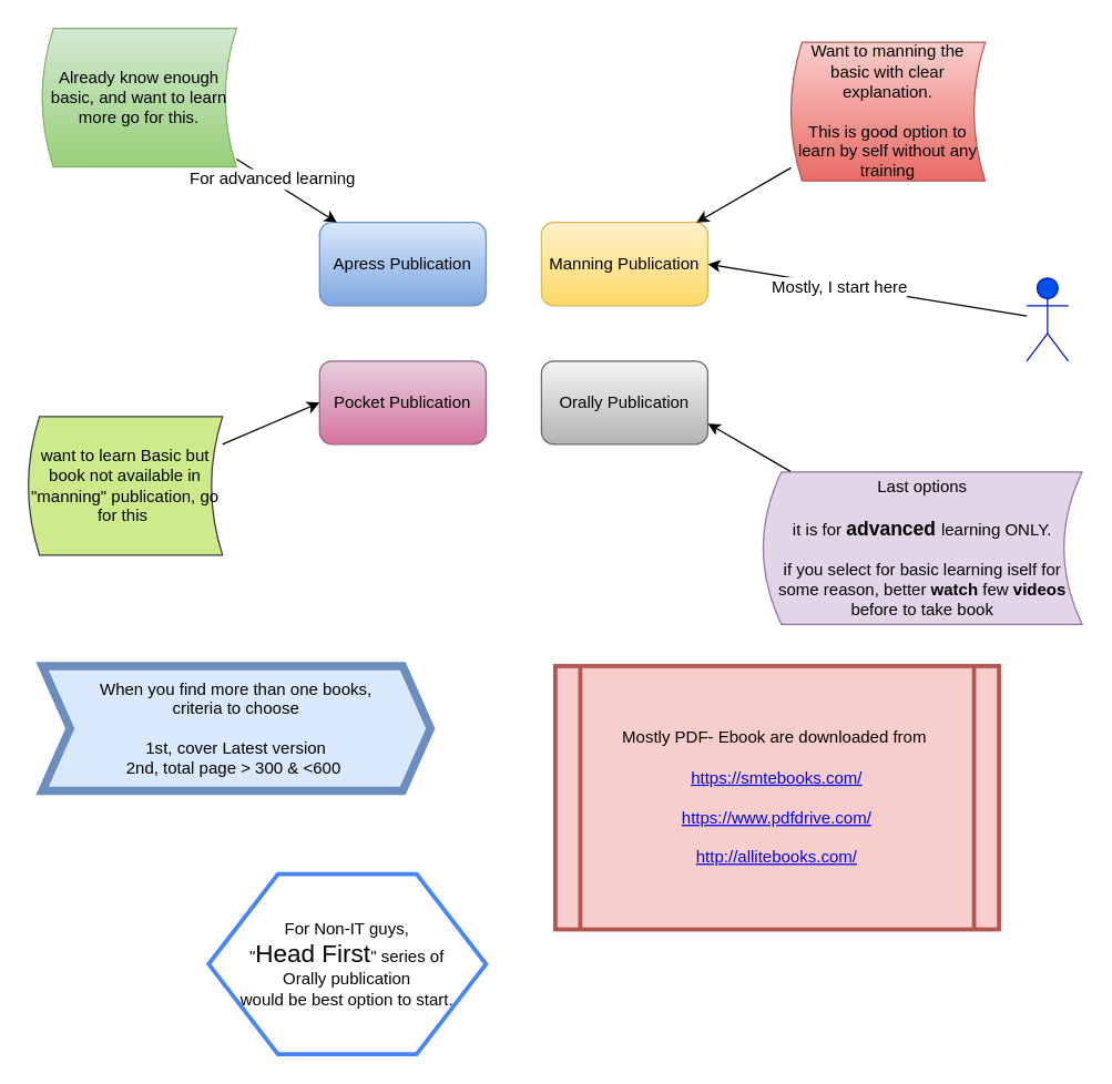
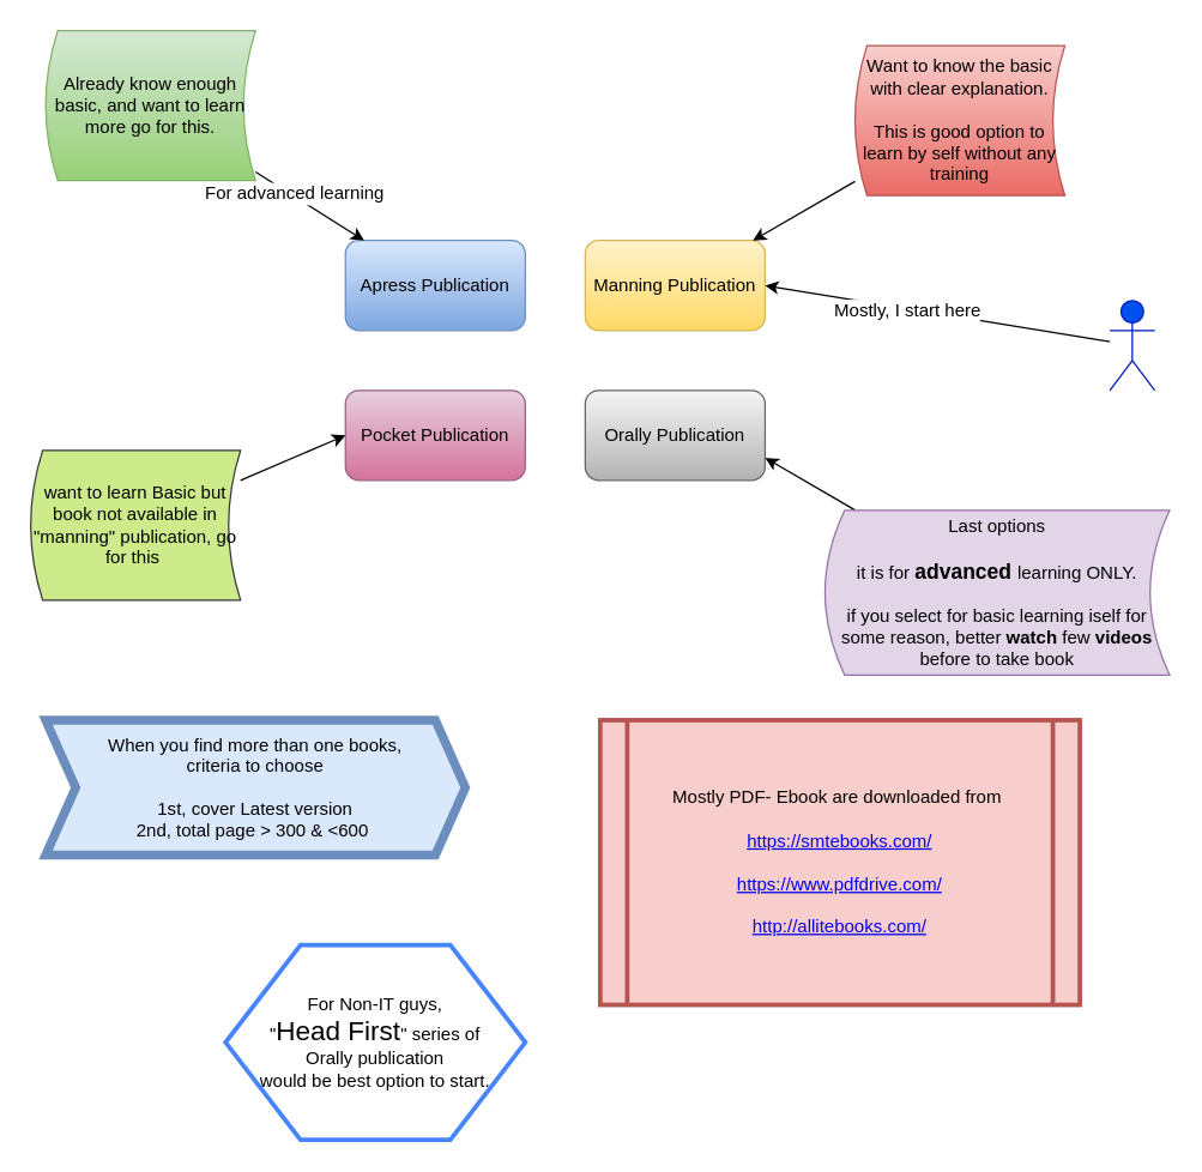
  <mxCell id="0" />
  <mxCell id="1" parent="0" />
  <mxCell id="2" value="Apress Publication" style="rounded=1;whiteSpace=wrap;html=1;gradientColor=#7ea6e0;fillColor=#dae8fc;strokeColor=#6c8ebf;" parent="1" vertex="1"><mxGeometry x="230" y="160" width="120" height="60" as="geometry" /></mxCell>
  <mxCell id="3" value="Manning Publication" style="rounded=1;whiteSpace=wrap;html=1;gradientColor=#ffd966;fillColor=#fff2cc;strokeColor=#d6b656;" parent="1" vertex="1"><mxGeometry x="390" y="160" width="120" height="60" as="geometry" /></mxCell>
  <mxCell id="4" value="Pocket Publication" style="rounded=1;whiteSpace=wrap;html=1;gradientColor=#d5739d;fillColor=#e6d0de;strokeColor=#996185;" parent="1" vertex="1"><mxGeometry x="230" y="260" width="120" height="60" as="geometry" /></mxCell>
  <mxCell id="5" value="Orally Publication" style="rounded=1;whiteSpace=wrap;html=1;gradientColor=#b3b3b3;fillColor=#f5f5f5;strokeColor=#666666;" parent="1" vertex="1"><mxGeometry x="390" y="260" width="120" height="60" as="geometry" /></mxCell>
  <mxCell id="6" style="edgeStyle=none;rounded=0;orthogonalLoop=1;jettySize=auto;html=1;" parent="1" source="8" target="2" edge="1"><mxGeometry relative="1" as="geometry" /></mxCell>
  <mxCell id="7" value="For advanced learning" style="text;html=1;align=center;verticalAlign=middle;resizable=0;points=[];;labelBackgroundColor=#ffffff;" parent="6" vertex="1" connectable="0"><mxGeometry x="-0.326" y="1" relative="1" as="geometry"><mxPoint as="offset" /></mxGeometry></mxCell>
  <mxCell id="8" value="Already know enough basic, and want to learn more go for this." style="shape=dataStorage;whiteSpace=wrap;html=1;size=0.057;gradientColor=#97d077;fillColor=#d5e8d4;strokeColor=#82b366;" parent="1" vertex="1"><mxGeometry x="30" y="20" width="140" height="100" as="geometry" /></mxCell>
  <mxCell id="9" style="edgeStyle=none;rounded=0;orthogonalLoop=1;jettySize=auto;html=1;" parent="1" source="10" target="3" edge="1"><mxGeometry relative="1" as="geometry" /></mxCell>
- <mxCell id="10" value="Want to manning the basic with clear explanation.&lt;br&gt;&lt;br&gt;This is good option to learn by self without any training" style="shape=dataStorage;whiteSpace=wrap;html=1;size=0.057;gradientColor=#ea6b66;fillColor=#f8cecc;strokeColor=#b85450;" parent="1" vertex="1"><mxGeometry x="570" y="30" width="140" height="100" as="geometry" /></mxCell>
+ <mxCell id="10" value="Want to know the basic with clear explanation.&lt;br&gt;&lt;br&gt;This is good option to learn by self without any training" style="shape=dataStorage;whiteSpace=wrap;html=1;size=0.057;gradientColor=#ea6b66;fillColor=#f8cecc;strokeColor=#b85450;" parent="1" vertex="1"><mxGeometry x="570" y="30" width="140" height="100" as="geometry" /></mxCell>
  <mxCell id="11" style="edgeStyle=none;rounded=0;orthogonalLoop=1;jettySize=auto;html=1;entryX=0;entryY=0.5;entryDx=0;entryDy=0;" parent="1" source="12" target="4" edge="1"><mxGeometry relative="1" as="geometry" /></mxCell>
  <mxCell id="12" value="want to learn Basic but book not available in &quot;manning&quot; publication, go for this&amp;nbsp;" style="shape=dataStorage;whiteSpace=wrap;html=1;size=0.057;fillColor=#cdeb8b;strokeColor=#36393d;" parent="1" vertex="1"><mxGeometry x="20" y="300" width="140" height="100" as="geometry" /></mxCell>
  <mxCell id="13" style="edgeStyle=none;rounded=0;orthogonalLoop=1;jettySize=auto;html=1;entryX=1;entryY=0.75;entryDx=0;entryDy=0;" parent="1" source="14" target="5" edge="1"><mxGeometry relative="1" as="geometry" /></mxCell>
  <mxCell id="14" value="Last options&lt;br&gt;&lt;br&gt;it is for &lt;b&gt;&lt;font style=&quot;font-size: 14px&quot;&gt;advanced &lt;/font&gt;&lt;/b&gt;learning ONLY.&lt;br&gt;&lt;br&gt;if you select for basic learning iself for some reason, better &lt;b&gt;watch &lt;/b&gt;few &lt;b&gt;videos &lt;/b&gt;before to take book" style="shape=dataStorage;whiteSpace=wrap;html=1;size=0.057;fillColor=#e1d5e7;strokeColor=#9673a6;" parent="1" vertex="1"><mxGeometry x="550" y="340" width="230" height="110" as="geometry" /></mxCell>
  <mxCell id="15" value="Mostly PDF- Ebook are downloaded from&amp;nbsp;&lt;br&gt;&lt;br&gt;&lt;a href=&quot;https://smtebooks.com/&quot;&gt;https://smtebooks.com/&lt;/a&gt;&lt;br&gt;&lt;br&gt;&lt;a href=&quot;https://www.pdfdrive.com/&quot;&gt;https://www.pdfdrive.com/&lt;/a&gt;&lt;br&gt;&lt;br&gt;&lt;a href=&quot;http://allitebooks.com/&quot;&gt;http://allitebooks.com/&lt;/a&gt;" style="shape=process;whiteSpace=wrap;html=1;backgroundOutline=1;fillColor=#f8cecc;strokeColor=#b85450;strokeWidth=3;size=0.056;" parent="1" vertex="1"><mxGeometry x="400" y="480" width="320" height="190" as="geometry" /></mxCell>
  <mxCell id="16" style="edgeStyle=none;rounded=0;orthogonalLoop=1;jettySize=auto;html=1;entryX=1;entryY=0.5;entryDx=0;entryDy=0;" parent="1" source="18" target="3" edge="1"><mxGeometry relative="1" as="geometry" /></mxCell>
  <mxCell id="17" value="Mostly, I start here" style="text;html=1;align=center;verticalAlign=middle;resizable=0;points=[];;labelBackgroundColor=#ffffff;" parent="16" vertex="1" connectable="0"><mxGeometry x="0.173" relative="1" as="geometry"><mxPoint y="1" as="offset" /></mxGeometry></mxCell>
  <mxCell id="18" value="Actor" style="shape=umlActor;verticalLabelPosition=bottom;labelBackgroundColor=#ffffff;verticalAlign=top;html=1;outlineConnect=0;fillColor=#0050ef;strokeColor=#001DBC;fontColor=#ffffff;" parent="1" vertex="1"><mxGeometry x="740" y="200" width="30" height="60" as="geometry" /></mxCell>
  <mxCell id="19" value="When you find more than one books, &lt;br&gt;criteria to choose&lt;br&gt;&lt;br&gt;1st, cover Latest version&lt;br&gt;2nd, total page &amp;gt; 300 &amp;amp; &amp;lt;600&amp;nbsp;" style="shape=step;perimeter=stepPerimeter;whiteSpace=wrap;html=1;fixedSize=1;fillColor=#dae8fc;strokeColor=#6c8ebf;strokeWidth=6;" parent="1" vertex="1"><mxGeometry x="30" y="480" width="280" height="90" as="geometry" /></mxCell>
  <mxCell id="20" value="For Non-IT guys, &lt;br&gt;&quot;&lt;font style=&quot;font-size: 18px&quot;&gt;Head First&lt;/font&gt;&quot; series of &lt;br&gt;Orally publication &lt;br&gt;would be best option to start." style="shape=hexagon;perimeter=hexagonPerimeter2;whiteSpace=wrap;html=1;strokeWidth=3;strokeColor=#4785FF;" parent="1" vertex="1"><mxGeometry x="150" y="630" width="200" height="130" as="geometry" /></mxCell>
